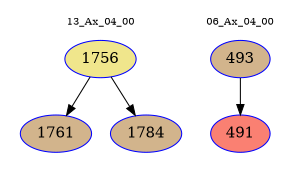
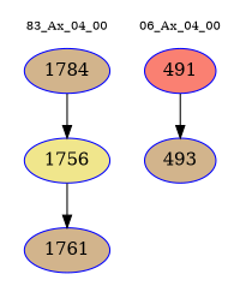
  digraph {
    node [color=blue fillcolor=tan style=filled]
    edge [color=black]
    n1 [fillcolor=khaki label=1756]
    n2 [label=1761]
    n3 [label=1784]
    n4 [fillcolor=salmon label=491]
    n5 [label=493]
    subgraph cluster_1 {
      color=white
      fontsize=10
-     label="13_Ax_04_00"
+     label="83_Ax_04_00"
      n1
      n2
      n3
    }
    subgraph cluster_2 {
      color=white
      fontsize=10
      label="06_Ax_04_00"
      n4
      n5
    }
    n1 -> n2
-   n1 -> n3
-   n5 -> n4
+   n3 -> n1
+   n4 -> n5
  }
